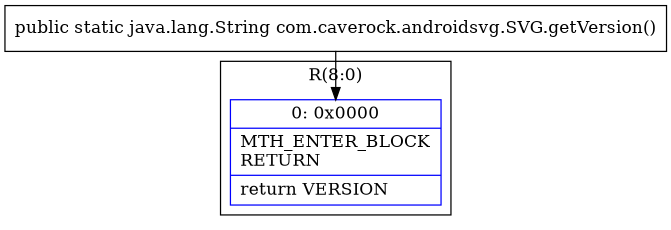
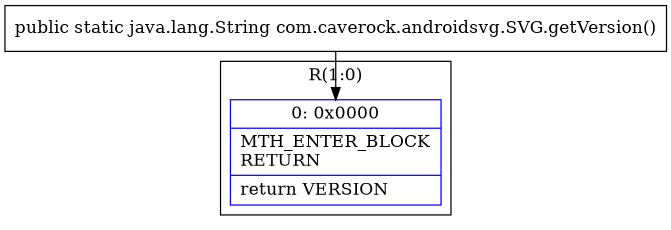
  digraph {
    node [shape=record]
    n1 [color=blue label="{0\:\ 0x0000|MTH_ENTER_BLOCK\lRETURN\l|return VERSION\l}"]
    n2 [label="{public static java.lang.String com.caverock.androidsvg.SVG.getVersion() }"]
    subgraph cluster_1 {
-     label="R(8:0)"
+     label="R(1:0)"
      n1
    }
    n2 -> n1
  }
